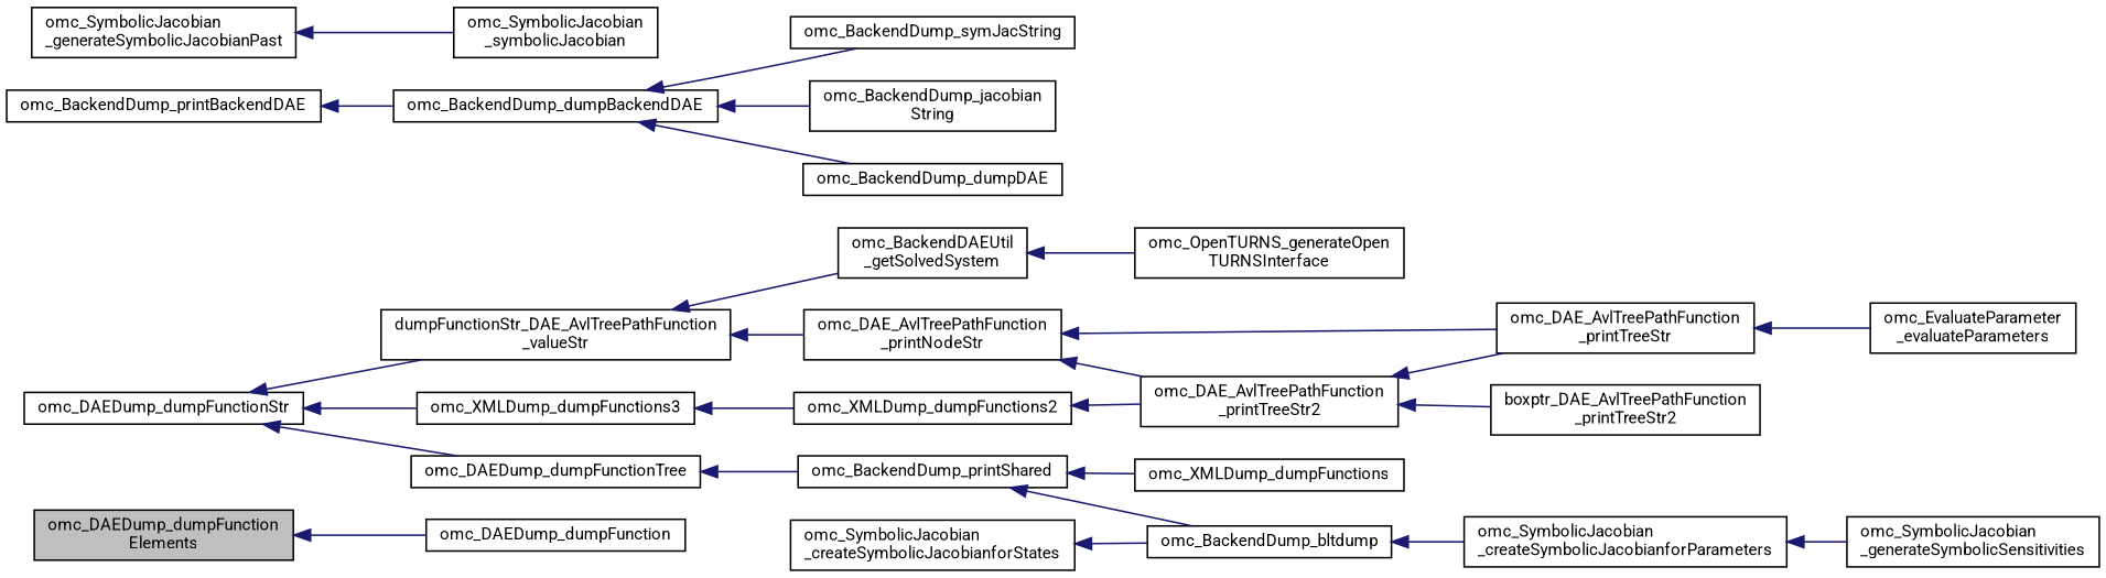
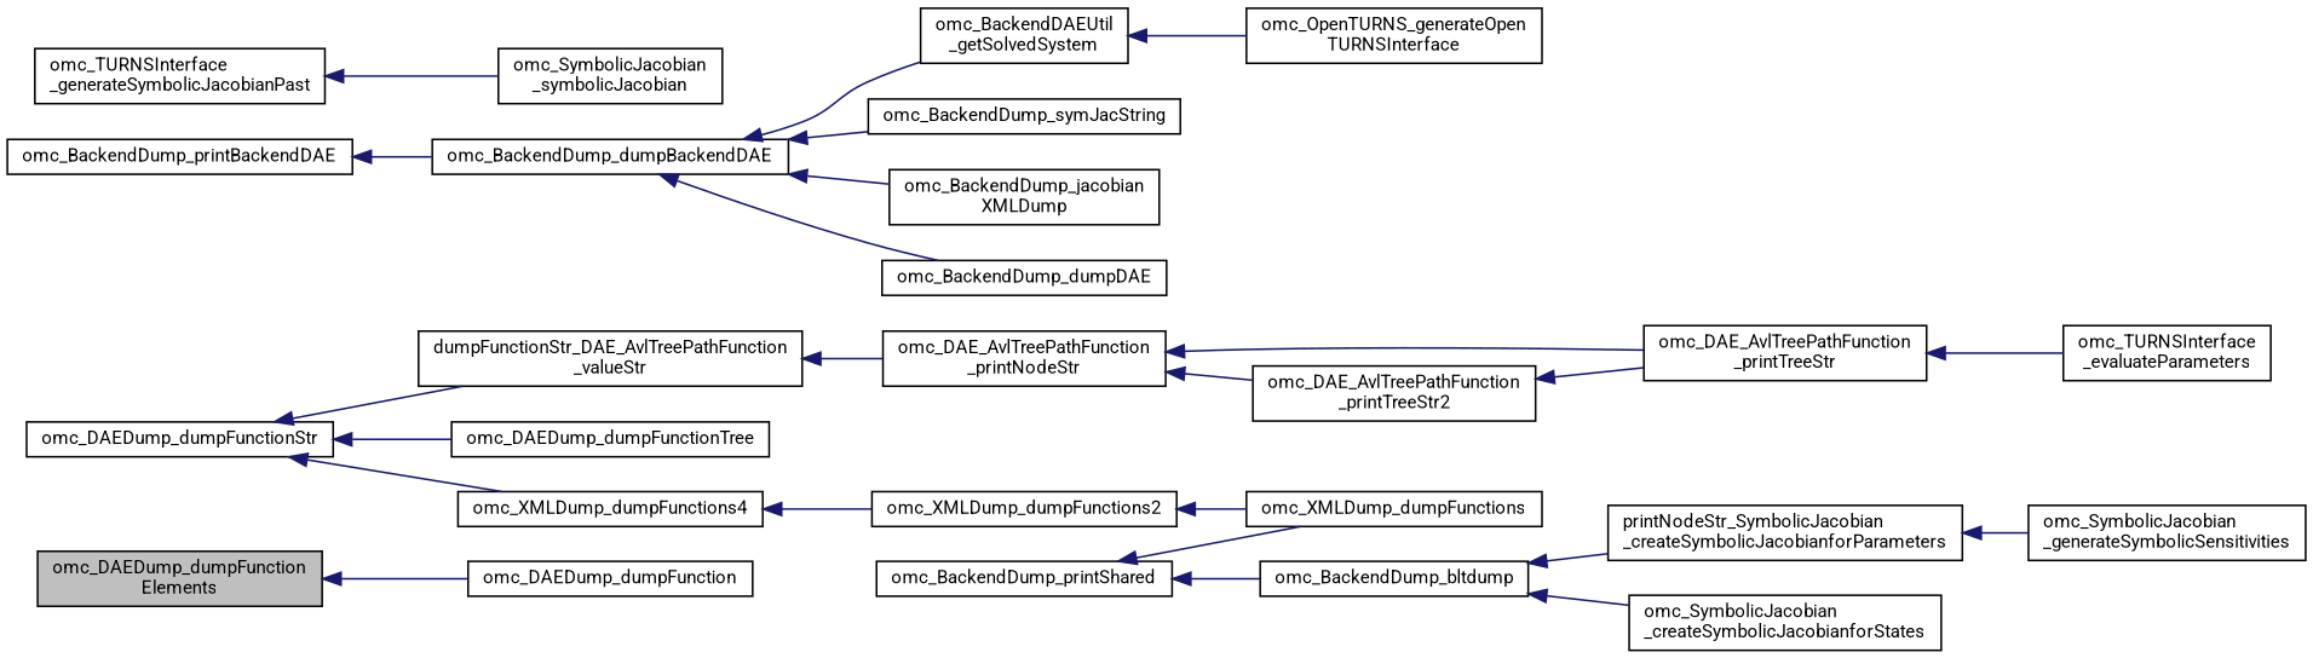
  digraph {
    fontname=Roboto
    rankdir=LR
    node [color=black fillcolor=white fontname=Roboto fontsize=10 shape=record style=filled]
    edge [color=midnightblue dir=back fontname=Roboto fontsize=10 labelfontname=Helvetica labelfontsize=10 style=solid]
    n1 [fillcolor=grey75 fontcolor=black height=0.2 label="omc_DAEDump_dumpFunction\lElements" width=0.4]
    n2 [height=0.2 label=omc_DAEDump_dumpFunction width=0.4]
    n3 [height=0.2 label=omc_DAEDump_dumpFunctionStr width=0.4]
    n4 [height=0.2 label="dumpFunctionStr_DAE_AvlTreePathFunction\l_valueStr" width=0.4]
    n5 [height=0.2 label=omc_DAEDump_dumpFunctionTree width=0.4]
-   n6 [height=0.2 label=omc_XMLDump_dumpFunctions3 width=0.4]
+   n6 [height=0.2 label=omc_XMLDump_dumpFunctions4 width=0.4]
    n7 [height=0.2 label="omc_DAE_AvlTreePathFunction\l_printNodeStr" width=0.4]
    n8 [height=0.2 label=omc_BackendDump_printShared width=0.4]
    n9 [height=0.2 label=omc_XMLDump_dumpFunctions2 width=0.4]
    n10 [height=0.2 label="omc_DAE_AvlTreePathFunction\l_printTreeStr" width=0.4]
    n11 [height=0.2 label="omc_DAE_AvlTreePathFunction\l_printTreeStr2" width=0.4]
-   n12 [height=0.2 label="omc_EvaluateParameter\l_evaluateParameters" width=0.4]
-   n13 [height=0.2 label="boxptr_DAE_AvlTreePathFunction\l_printTreeStr2" width=0.4]
+   n12 [height=0.2 label="omc_TURNSInterface\l_evaluateParameters" width=0.4]
    n14 [height=0.2 label=omc_BackendDump_bltdump width=0.4]
    n15 [height=0.2 label=omc_XMLDump_dumpFunctions width=0.4]
-   n16 [height=0.2 label="omc_SymbolicJacobian\l_createSymbolicJacobianforParameters" width=0.4]
+   n16 [height=0.2 label="printNodeStr_SymbolicJacobian\l_createSymbolicJacobianforParameters" width=0.4]
    n17 [height=0.2 label="omc_SymbolicJacobian\l_createSymbolicJacobianforStates" width=0.4]
    n18 [height=0.2 label=omc_BackendDump_printBackendDAE width=0.4]
    n19 [height=0.2 label=omc_BackendDump_dumpBackendDAE width=0.4]
    n20 [height=0.2 label="omc_BackendDAEUtil\l_getSolvedSystem" width=0.4]
    n21 [height=0.2 label="omc_OpenTURNS_generateOpen\lTURNSInterface" width=0.4]
    n22 [height=0.2 label="omc_SymbolicJacobian\l_generateSymbolicSensitivities" width=0.4]
-   n23 [height=0.2 label="omc_SymbolicJacobian\l_generateSymbolicJacobianPast" width=0.4]
+   n23 [height=0.2 label="omc_TURNSInterface\l_generateSymbolicJacobianPast" width=0.4]
    n24 [height=0.2 label="omc_SymbolicJacobian\l_symbolicJacobian" width=0.4]
    n25 [height=0.2 label=omc_BackendDump_symJacString width=0.4]
-   n26 [height=0.2 label="omc_BackendDump_jacobian\lString" width=0.4]
+   n26 [height=0.2 label="omc_BackendDump_jacobian\lXMLDump" width=0.4]
    n27 [height=0.2 label=omc_BackendDump_dumpDAE width=0.4]
    n1 -> n2
    n3 -> n4
    n3 -> n5
    n3 -> n6
    n4 -> n7
-   n5 -> n8
    n6 -> n9
    n7 -> n10
    n7 -> n11
    n8 -> n14
    n8 -> n15
-   n9 -> n11
+   n9 -> n15
    n10 -> n12
    n11 -> n10
-   n11 -> n13
    n14 -> n16
-   n17 -> n14
+   n14 -> n17
    n16 -> n22
    n18 -> n19
-   n4 -> n20
+   n19 -> n20
    n19 -> n25
    n19 -> n26
    n19 -> n27
    n20 -> n21
    n23 -> n24
  }
